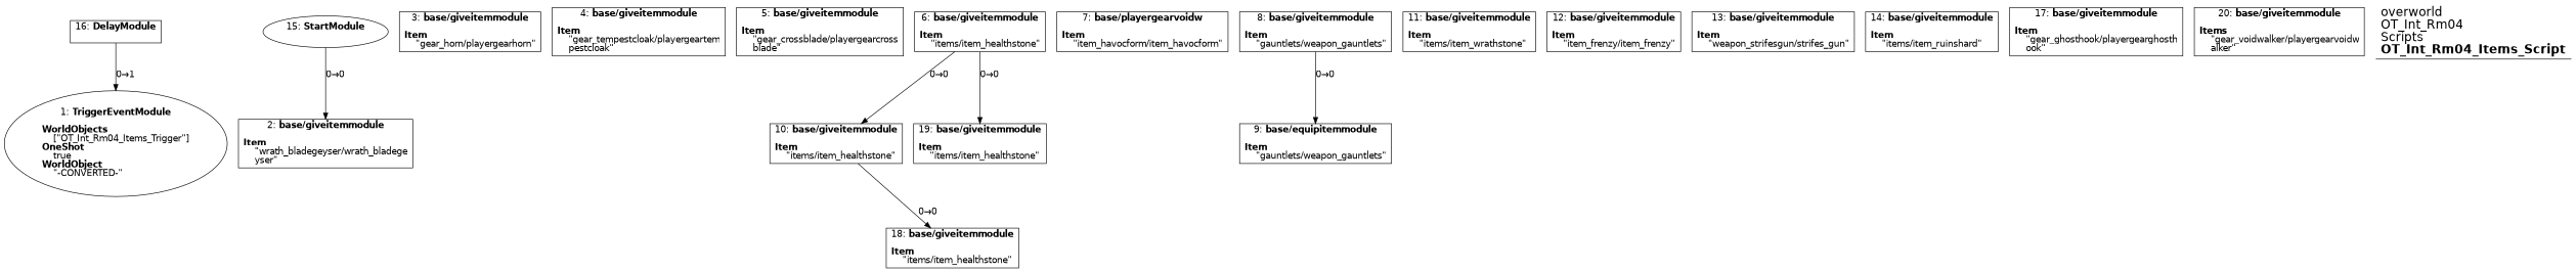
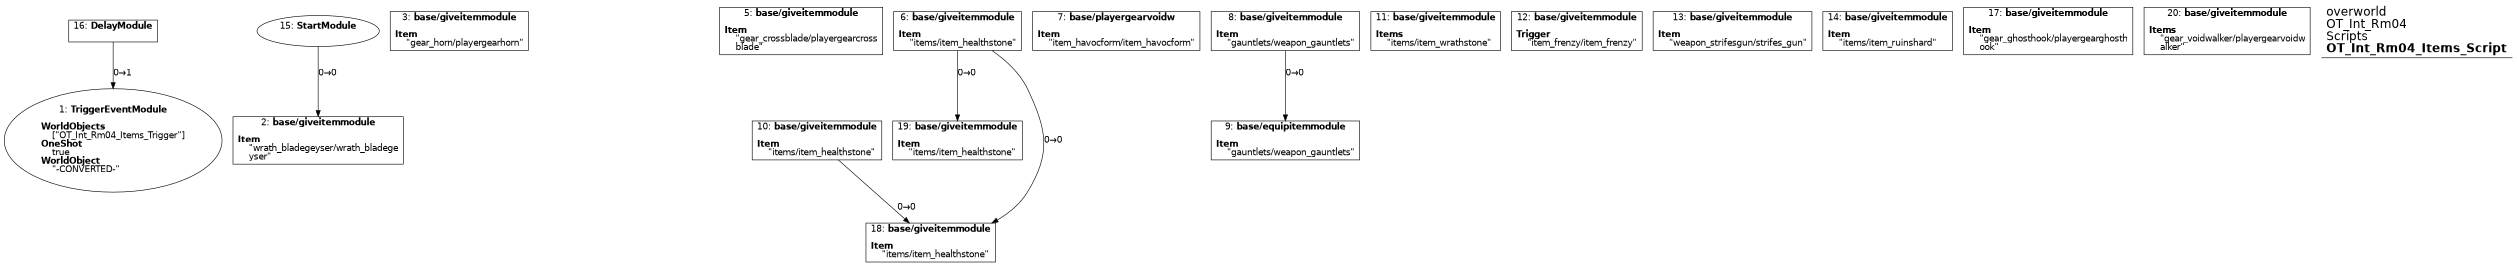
  digraph {
    fontname="DejaVu Sans"
    splines=spline
    node [fontname="DejaVu Sans" shape=box]
    edge [fontname="DejaVu Sans"]
    n1 [label=<1: <b>TriggerEventModule</b><br/><br/><b>WorldObjects</b><br align="left"/>    [&quot;OT_Int_Rm04_Items_Trigger&quot;]<br align="left"/><b>OneShot</b><br align="left"/>    true<br align="left"/><b>WorldObject</b><br align="left"/>    &quot;-CONVERTED-&quot;<br align="left"/>> shape=oval]
    n2 [label=<2: <b>base/giveitemmodule</b><br/><br/><b>Item</b><br align="left"/>    &quot;wrath_bladegeyser/wrath_bladege<br align="left"/>    yser&quot;<br align="left"/>>]
    n3 [label=<3: <b>base/giveitemmodule</b><br/><br/><b>Item</b><br align="left"/>    &quot;gear_horn/playergearhorn&quot;<br align="left"/>>]
-   n4 [label=<4: <b>base/giveitemmodule</b><br/><br/><b>Item</b><br align="left"/>    &quot;gear_tempestcloak/playergeartem<br align="left"/>    pestcloak&quot;<br align="left"/>>]
    n5 [label=<5: <b>base/giveitemmodule</b><br/><br/><b>Item</b><br align="left"/>    &quot;gear_crossblade/playergearcross<br align="left"/>    blade&quot;<br align="left"/>>]
    n6 [label=<6: <b>base/giveitemmodule</b><br/><br/><b>Item</b><br align="left"/>    &quot;items/item_healthstone&quot;<br align="left"/>>]
    n7 [label=<10: <b>base/giveitemmodule</b><br/><br/><b>Item</b><br align="left"/>    &quot;items/item_healthstone&quot;<br align="left"/>>]
    n8 [label=<19: <b>base/giveitemmodule</b><br/><br/><b>Item</b><br align="left"/>    &quot;items/item_healthstone&quot;<br align="left"/>>]
    n9 [label=<18: <b>base/giveitemmodule</b><br/><br/><b>Item</b><br align="left"/>    &quot;items/item_healthstone&quot;<br align="left"/>>]
    n10 [label=<7: <b>base/playergearvoidw</b><br/><br/><b>Item</b><br align="left"/>    &quot;item_havocform/item_havocform&quot;<br align="left"/>>]
    n11 [label=<8: <b>base/giveitemmodule</b><br/><br/><b>Item</b><br align="left"/>    &quot;gauntlets/weapon_gauntlets&quot;<br align="left"/>>]
    n12 [label=<9: <b>base/equipitemmodule</b><br/><br/><b>Item</b><br align="left"/>    &quot;gauntlets/weapon_gauntlets&quot;<br align="left"/>>]
-   n13 [label=<11: <b>base/giveitemmodule</b><br/><br/><b>Item</b><br align="left"/>    &quot;items/item_wrathstone&quot;<br align="left"/>>]
-   n14 [label=<12: <b>base/giveitemmodule</b><br/><br/><b>Item</b><br align="left"/>    &quot;item_frenzy/item_frenzy&quot;<br align="left"/>>]
+   n13 [label=<11: <b>base/giveitemmodule</b><br/><br/><b>Items</b><br align="left"/>    &quot;items/item_wrathstone&quot;<br align="left"/>>]
+   n14 [label=<12: <b>base/giveitemmodule</b><br/><br/><b>Trigger</b><br align="left"/>    &quot;item_frenzy/item_frenzy&quot;<br align="left"/>>]
    n15 [label=<13: <b>base/giveitemmodule</b><br/><br/><b>Item</b><br align="left"/>    &quot;weapon_strifesgun/strifes_gun&quot;<br align="left"/>>]
    n16 [label=<14: <b>base/giveitemmodule</b><br/><br/><b>Item</b><br align="left"/>    &quot;items/item_ruinshard&quot;<br align="left"/>>]
    n17 [label=<15: <b>StartModule</b><br/><br/>> shape=oval]
    n18 [label=<16: <b>DelayModule</b><br/><br/>>]
    n19 [label=<17: <b>base/giveitemmodule</b><br/><br/><b>Item</b><br align="left"/>    &quot;gear_ghosthook/playergearghosth<br align="left"/>    ook&quot;<br align="left"/>>]
    n20 [label=<20: <b>base/giveitemmodule</b><br/><br/><b>Items</b><br align="left"/>    &quot;gear_voidwalker/playergearvoidw<br align="left"/>    alker&quot;<br align="left"/>>]
    n21 [label=<<font point-size="20">overworld<br align="left"/>OT_Int_Rm04<br align="left"/>Scripts<br align="left"/><b>OT_Int_Rm04_Items_Script</b><br align="left"/></font>> shape=underline]
-   n6 -> n7 [label="0→0"]
+   n6 -> n9 [label="0→0"]
    n6 -> n8 [label="0→0"]
    n7 -> n9 [label="0→0"]
    n11 -> n12 [label="0→0"]
    n17 -> n2 [label="0→0"]
    n18 -> n1 [label="0→1"]
  }
